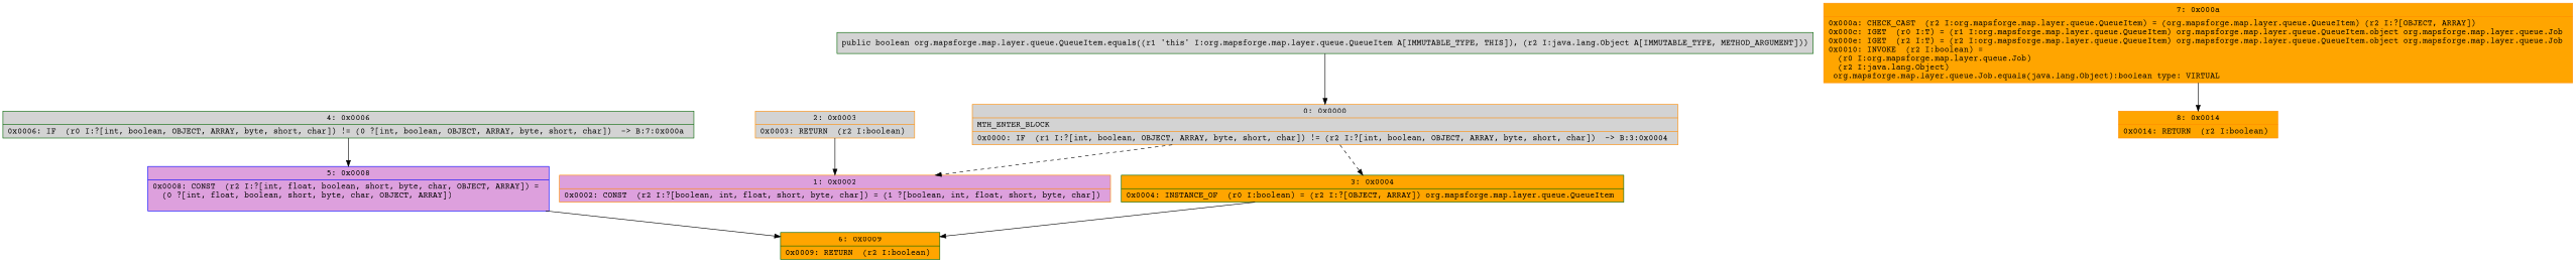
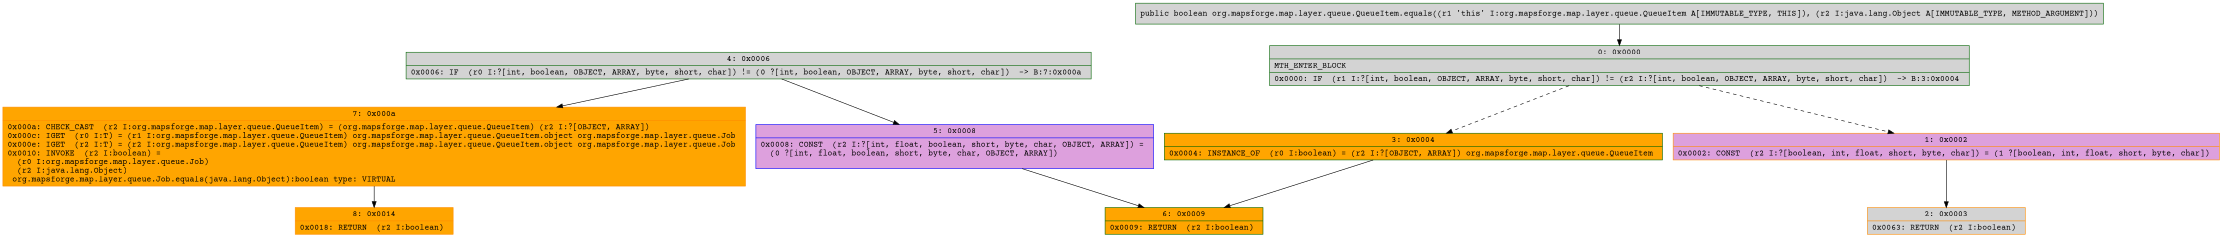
  digraph {
    fontname="Courier Prime"
    node [color=darkgreen fillcolor=lightgrey fontname="Courier Prime" shape=record style=filled]
    edge [fontname="Courier Prime"]
-   n1 [color=darkorange label="{0\:\ 0x0000|MTH_ENTER_BLOCK\l|0x0000: IF  (r1 I:?[int, boolean, OBJECT, ARRAY, byte, short, char]) != (r2 I:?[int, boolean, OBJECT, ARRAY, byte, short, char])  \-\> B:3:0x0004 \l}"]
+   n1 [label="{0\:\ 0x0000|MTH_ENTER_BLOCK\l|0x0000: IF  (r1 I:?[int, boolean, OBJECT, ARRAY, byte, short, char]) != (r2 I:?[int, boolean, OBJECT, ARRAY, byte, short, char])  \-\> B:3:0x0004 \l}"]
    n2 [color=darkorange fillcolor=plum label="{1\:\ 0x0002|0x0002: CONST  (r2 I:?[boolean, int, float, short, byte, char]) = (1 ?[boolean, int, float, short, byte, char]) \l}"]
    n3 [fillcolor=orange label="{3\:\ 0x0004|0x0004: INSTANCE_OF  (r0 I:boolean) = (r2 I:?[OBJECT, ARRAY]) org.mapsforge.map.layer.queue.QueueItem \l}"]
-   n4 [color=darkorange label="{2\:\ 0x0003|0x0003: RETURN  (r2 I:boolean) \l}"]
+   n4 [color=darkorange label="{2\:\ 0x0003|0x0063: RETURN  (r2 I:boolean) \l}"]
    n5 [fillcolor=orange label="{6\:\ 0x0009|0x0009: RETURN  (r2 I:boolean) \l}"]
    n6 [label="{4\:\ 0x0006|0x0006: IF  (r0 I:?[int, boolean, OBJECT, ARRAY, byte, short, char]) != (0 ?[int, boolean, OBJECT, ARRAY, byte, short, char])  \-\> B:7:0x000a \l}"]
    n7 [color=blue fillcolor=plum label="{5\:\ 0x0008|0x0008: CONST  (r2 I:?[int, float, boolean, short, byte, char, OBJECT, ARRAY]) = \l  (0 ?[int, float, boolean, short, byte, char, OBJECT, ARRAY])\l \l}"]
    n8 [color=darkorange fillcolor=orange label="{7\:\ 0x000a|0x000a: CHECK_CAST  (r2 I:org.mapsforge.map.layer.queue.QueueItem) = (org.mapsforge.map.layer.queue.QueueItem) (r2 I:?[OBJECT, ARRAY]) \l0x000c: IGET  (r0 I:T) = (r1 I:org.mapsforge.map.layer.queue.QueueItem) org.mapsforge.map.layer.queue.QueueItem.object org.mapsforge.map.layer.queue.Job \l0x000e: IGET  (r2 I:T) = (r2 I:org.mapsforge.map.layer.queue.QueueItem) org.mapsforge.map.layer.queue.QueueItem.object org.mapsforge.map.layer.queue.Job \l0x0010: INVOKE  (r2 I:boolean) = \l  (r0 I:org.mapsforge.map.layer.queue.Job)\l  (r2 I:java.lang.Object)\l org.mapsforge.map.layer.queue.Job.equals(java.lang.Object):boolean type: VIRTUAL \l}"]
-   n9 [color=darkorange fillcolor=orange label="{8\:\ 0x0014|0x0014: RETURN  (r2 I:boolean) \l}"]
+   n9 [color=darkorange fillcolor=orange label="{8\:\ 0x0014|0x0018: RETURN  (r2 I:boolean) \l}"]
    n10 [label="{public boolean org.mapsforge.map.layer.queue.QueueItem.equals((r1 'this' I:org.mapsforge.map.layer.queue.QueueItem A[IMMUTABLE_TYPE, THIS]), (r2 I:java.lang.Object A[IMMUTABLE_TYPE, METHOD_ARGUMENT])) }"]
    n1 -> n2 [style=dashed]
    n1 -> n3 [style=dashed]
-   n4 -> n2
+   n2 -> n4
    n3 -> n5
    n6 -> n7 [style=solid]
+   n6 -> n8
    n7 -> n5
    n8 -> n9
    n10 -> n1
  }
